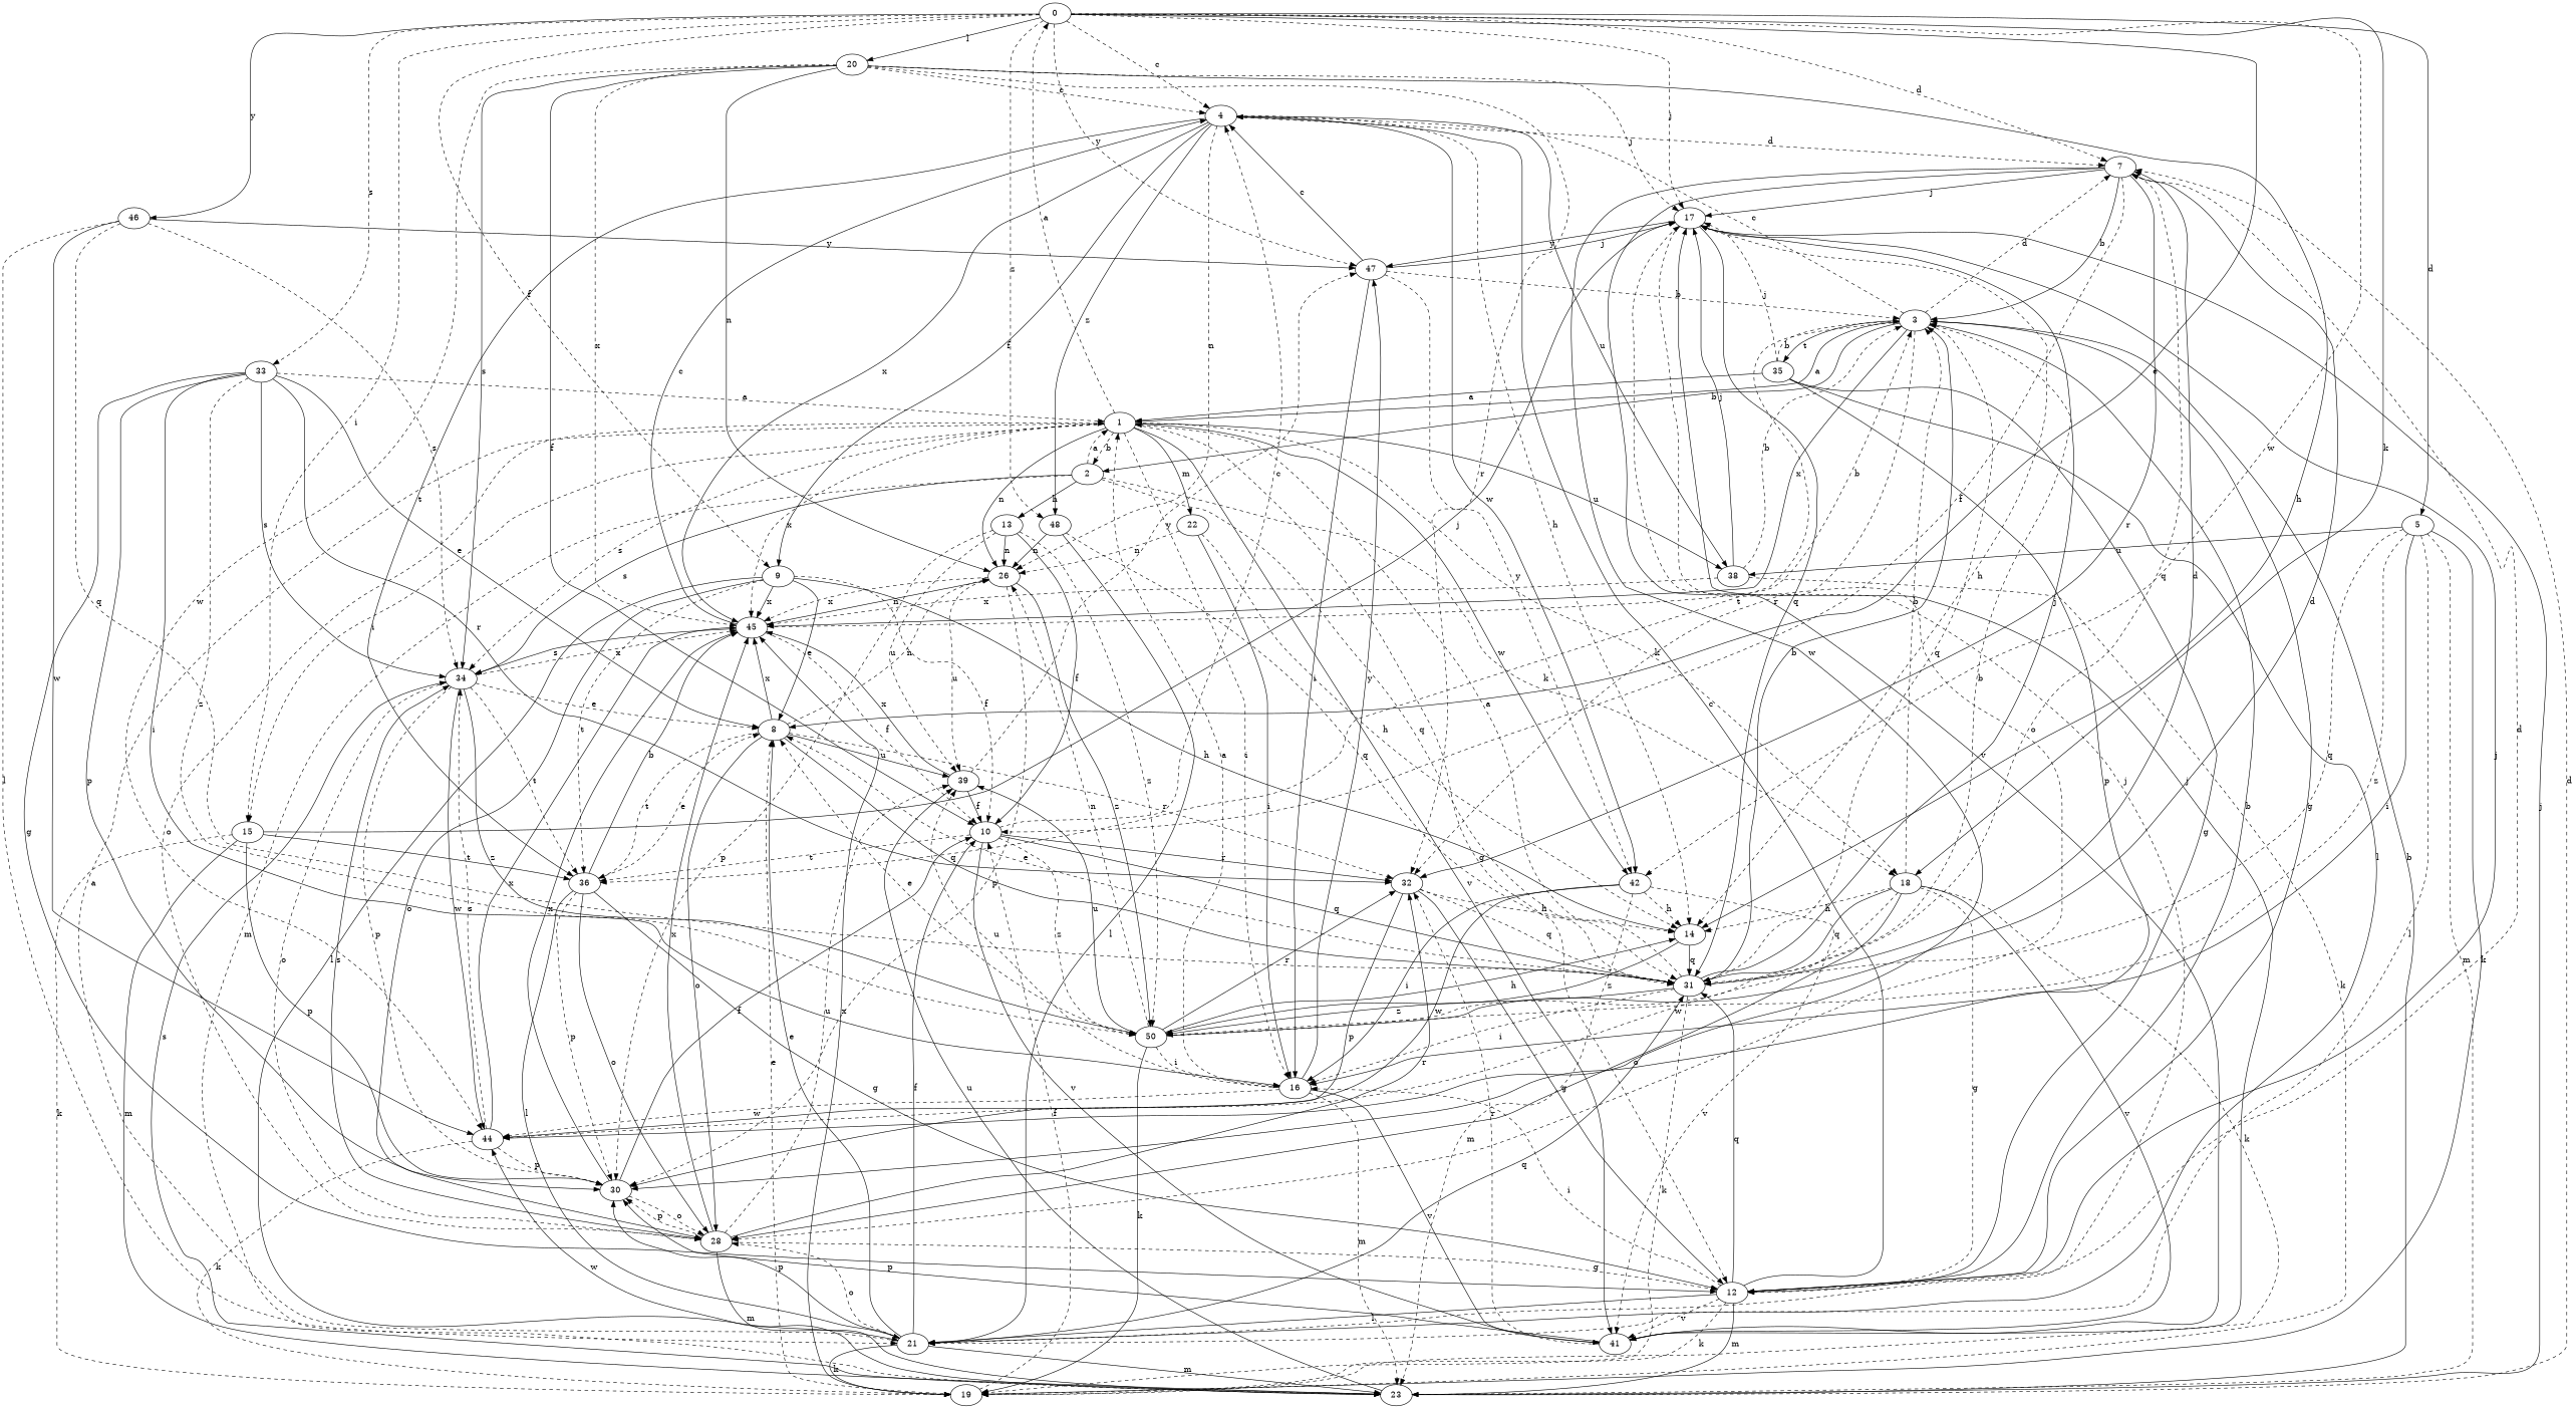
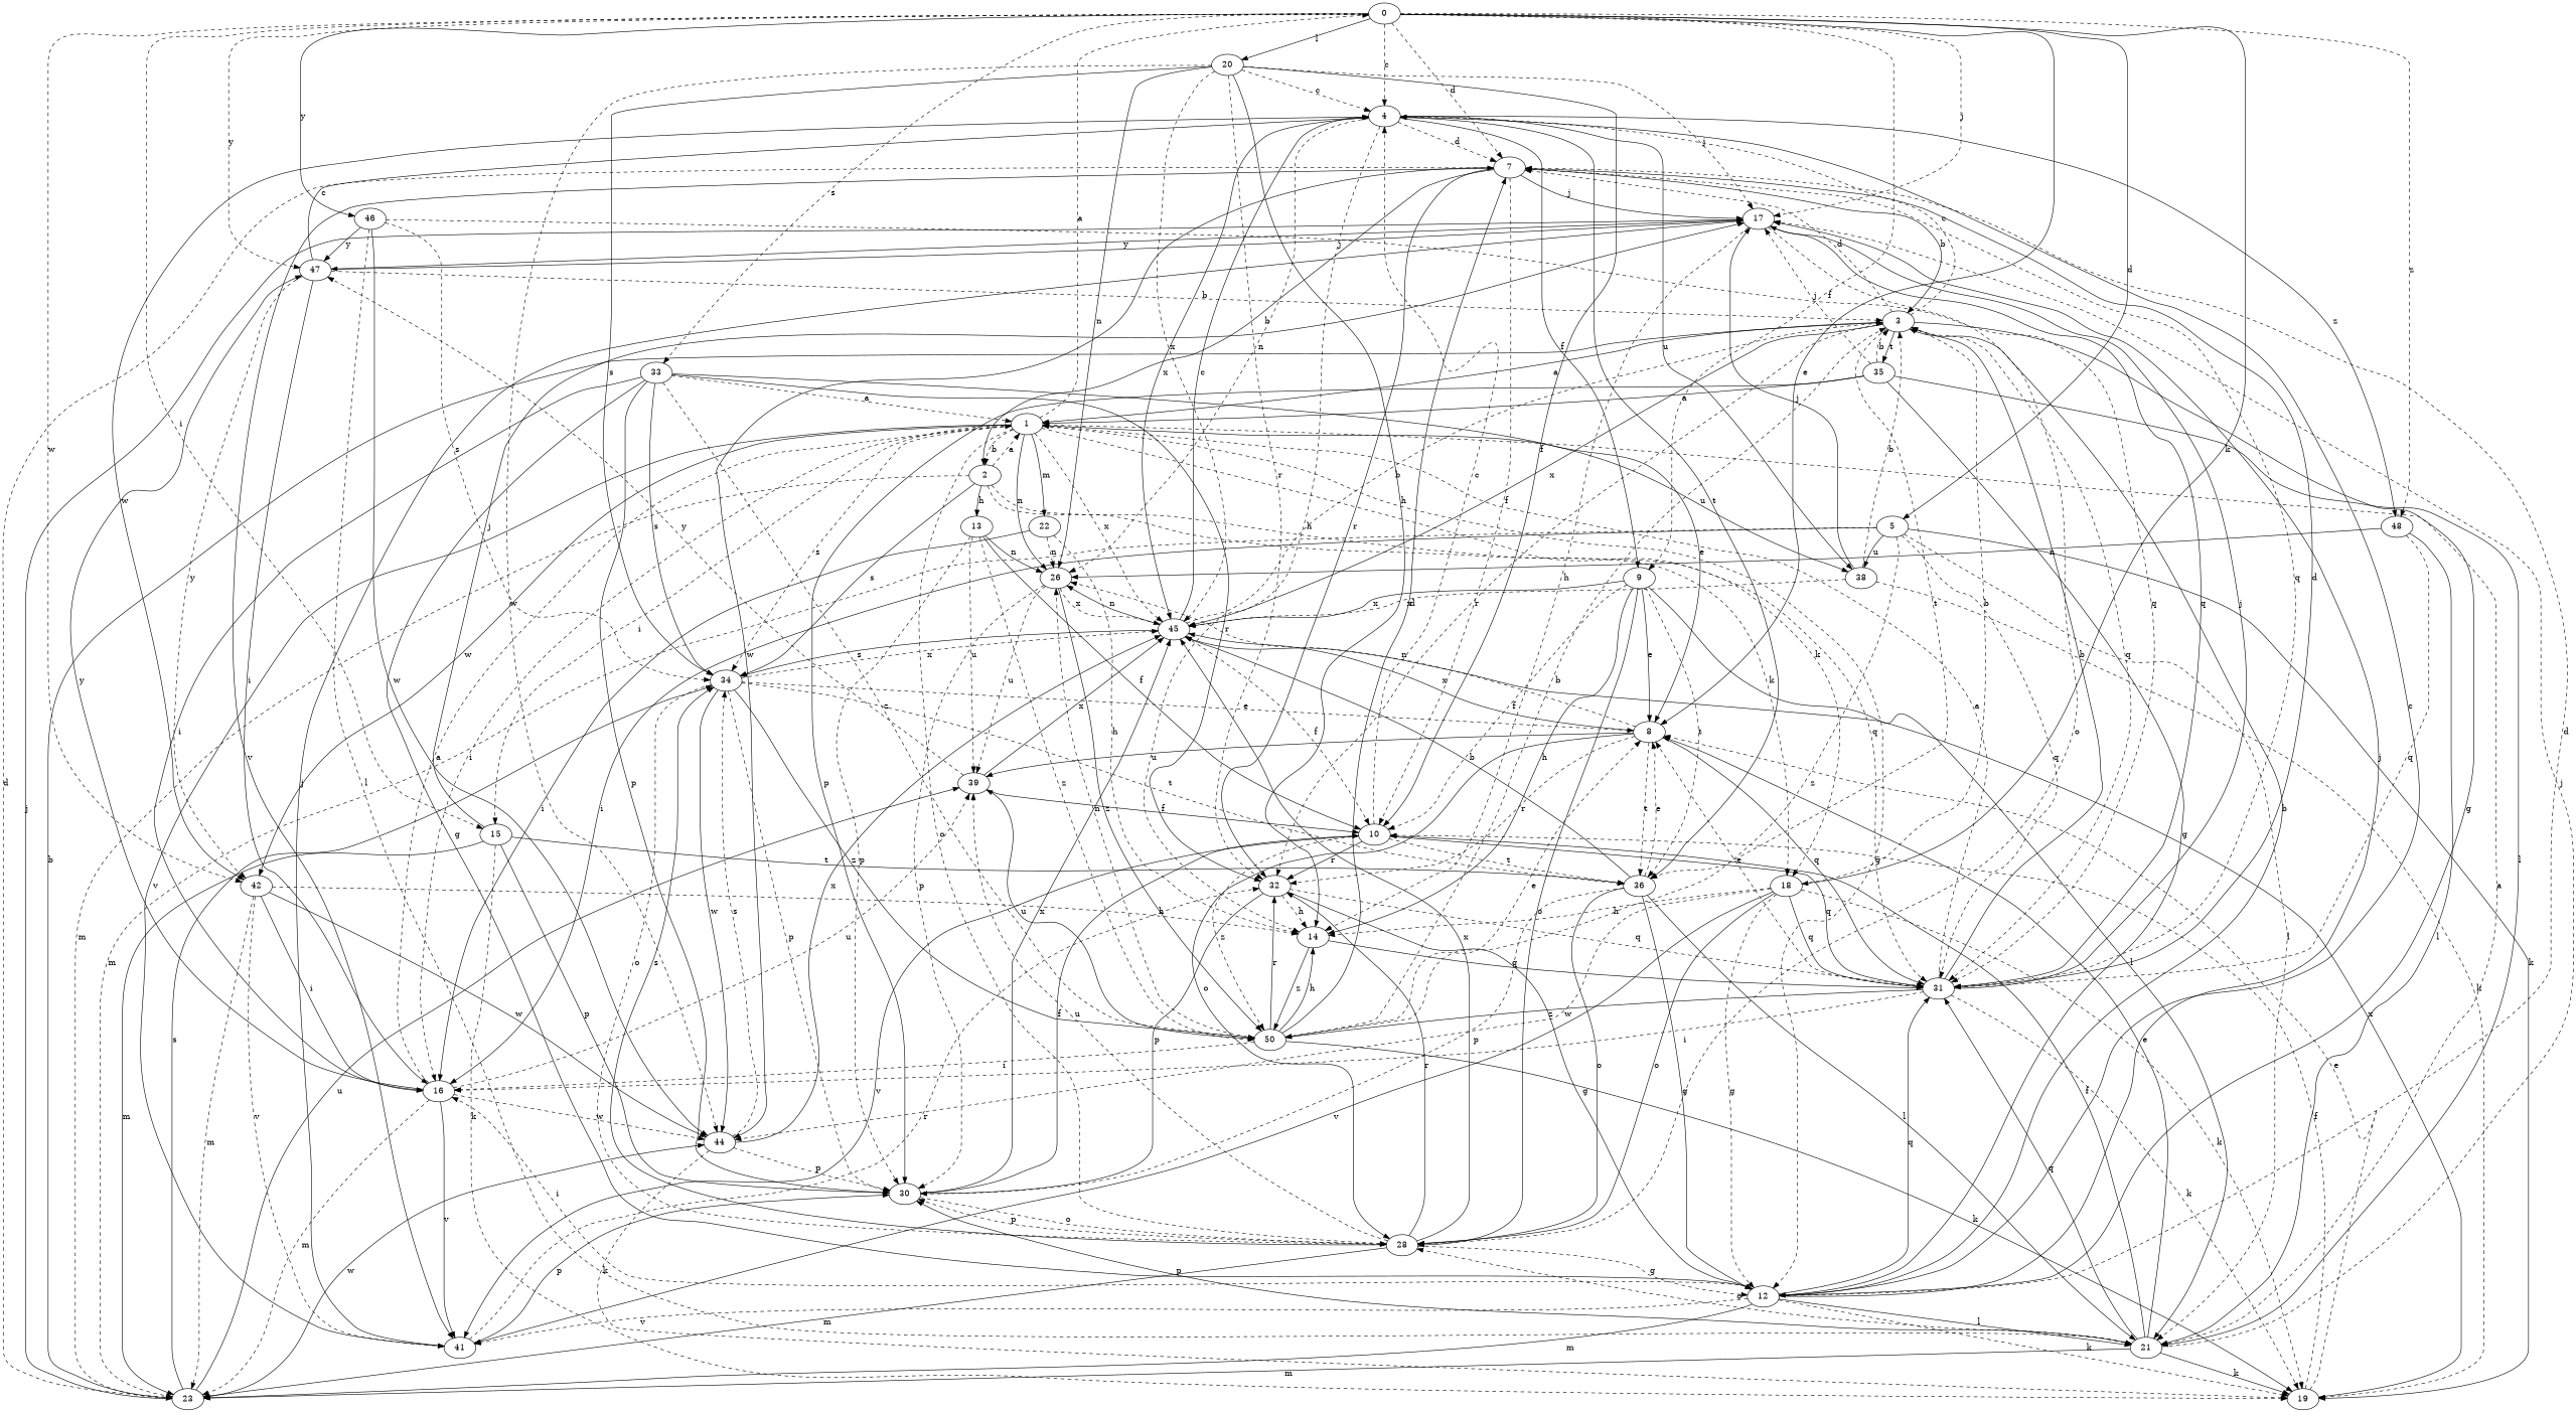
  strict digraph {
    edge [style=solid]
    0
    4
    5
    7
    8
    9
    15
    17
    18
    20
    33
    42
    46
    47
    48
    26
    38
    45
    36
    14
    16
    23
    31
    19
    21
    50
    41
    3
    32
    10
    44
    28
    39
    30
    12
    34
    1
    2
    22
    13
    35
    0 -> 4 [label=c style=dashed]
    0 -> 5 [label=d]
    0 -> 7 [label=d style=dashed]
    0 -> 8 [label=e]
    0 -> 9 [label=f style=dashed]
    0 -> 15 [label=i style=dashed]
    0 -> 17 [label=j style=dashed]
    0 -> 18 [label=k]
    0 -> 20 [label=l]
    0 -> 33 [label=s style=dashed]
    0 -> 42 [label=w style=dashed]
    0 -> 46 [label=y]
    0 -> 47 [label=y style=dashed]
    0 -> 48 [label=z style=dashed]
    4 -> 7 [label=d style=dashed]
    4 -> 9 [label=f]
    4 -> 42 [label=w]
    4 -> 48 [label=z]
    4 -> 26 [label=n style=dashed]
    4 -> 38 [label=u]
    4 -> 45 [label=x]
    4 -> 36 [label=t]
    4 -> 14 [label=h style=dashed]
    5 -> 38 [label=u]
    5 -> 16 [label=i]
    5 -> 23 [label=m style=dashed]
    5 -> 31 [label=q style=dashed]
    5 -> 19 [label=k]
    5 -> 21 [label=l style=dashed]
    5 -> 50 [label=z style=dashed]
    7 -> 17 [label=j]
    7 -> 31 [label=q style=dashed]
    7 -> 41 [label=v]
    7 -> 3 [label=b]
    7 -> 32 [label=r]
    7 -> 10 [label=f style=dashed]
    7 -> 44 [label=w]
    8 -> 26 [label=n style=dashed]
    8 -> 45 [label=x]
    8 -> 36 [label=t style=dashed]
    8 -> 31 [label=q]
    8 -> 32 [label=r style=dashed]
    8 -> 28 [label=o]
    8 -> 39 [label=u]
    9 -> 8 [label=e]
    9 -> 45 [label=x]
    9 -> 36 [label=t style=dashed]
    9 -> 14 [label=h]
    9 -> 21 [label=l]
    9 -> 10 [label=f style=dashed]
    9 -> 28 [label=o]
    15 -> 17 [label=j]
    15 -> 36 [label=t]
    15 -> 23 [label=m]
    15 -> 19 [label=k style=dashed]
    15 -> 30 [label=p]
    17 -> 47 [label=y]
    17 -> 14 [label=h style=dashed]
    17 -> 31 [label=q]
    17 -> 28 [label=o style=dashed]
    18 -> 14 [label=h style=dashed]
    18 -> 31 [label=q]
    18 -> 19 [label=k style=dashed]
    18 -> 41 [label=v]
    18 -> 3 [label=b style=dashed]
    18 -> 44 [label=w style=dashed]
    18 -> 28 [label=o]
    18 -> 12 [label=g style=dashed]
    20 -> 4 [label=c style=dashed]
    20 -> 17 [label=j style=dashed]
    20 -> 26 [label=n]
    20 -> 45 [label=x style=dashed]
    20 -> 14 [label=h]
    20 -> 32 [label=r style=dashed]
    20 -> 10 [label=f]
    20 -> 44 [label=w style=dashed]
    20 -> 34 [label=s]
    33 -> 8 [label=e]
    33 -> 16 [label=i]
    33 -> 50 [label=z style=dashed]
    33 -> 32 [label=r]
    33 -> 30 [label=p]
    33 -> 12 [label=g]
    33 -> 34 [label=s]
    33 -> 1 [label=a style=dashed]
    42 -> 14 [label=h style=dashed]
    42 -> 16 [label=i]
    42 -> 23 [label=m style=dashed]
    42 -> 41 [label=v style=dashed]
    42 -> 44 [label=w]
    46 -> 47 [label=y]
    46 -> 31 [label=q style=dashed]
    46 -> 21 [label=l style=dashed]
    46 -> 44 [label=w]
    46 -> 34 [label=s style=dashed]
    47 -> 4 [label=c]
    47 -> 17 [label=j]
    47 -> 42 [label=y style=dashed]
    47 -> 16 [label=i]
    47 -> 3 [label=b style=dashed]
    48 -> 26 [label=n]
    48 -> 31 [label=q style=dashed]
    48 -> 21 [label=l]
    26 -> 45 [label=x style=dashed]
    26 -> 50 [label=z]
    26 -> 39 [label=u style=dashed]
    26 -> 30 [label=p style=dashed]
    38 -> 17 [label=j]
    38 -> 45 [label=x style=dashed]
    38 -> 19 [label=k style=dashed]
    38 -> 3 [label=b style=dashed]
    45 -> 4 [label=c]
    45 -> 26 [label=n]
    45 -> 3 [label=b style=dashed]
    45 -> 10 [label=f style=dashed]
    45 -> 34 [label=s]
    36 -> 8 [label=e style=dashed]
    36 -> 45 [label=b]
    36 -> 21 [label=l]
    36 -> 28 [label=o]
    36 -> 30 [label=p style=dashed]
    36 -> 12 [label=g]
    14 -> 31 [label=q]
    14 -> 50 [label=z]
    16 -> 47 [label=y]
    16 -> 23 [label=m style=dashed]
    16 -> 41 [label=v]
    16 -> 44 [label=w style=dashed]
    16 -> 39 [label=u style=dashed]
    16 -> 1 [label=a style=dashed]
    23 -> 7 [label=d style=dashed]
    23 -> 17 [label=j]
    23 -> 3 [label=b]
    23 -> 44 [label=w]
    23 -> 39 [label=u]
    23 -> 34 [label=s]
    31 -> 7 [label=d]
    31 -> 8 [label=e style=dashed]
    31 -> 17 [label=j]
    31 -> 16 [label=i style=dashed]
    31 -> 19 [label=k style=dashed]
    31 -> 50 [label=z]
    31 -> 3 [label=b]
    31 -> 1 [label=a style=dashed]
    19 -> 8 [label=e style=dashed]
    19 -> 45 [label=x]
    19 -> 10 [label=f style=dashed]
    21 -> 8 [label=e]
    21 -> 17 [label=j style=dashed]
    21 -> 23 [label=m]
    21 -> 31 [label=q]
    21 -> 19 [label=k]
    21 -> 10 [label=f]
    21 -> 28 [label=o style=dashed]
    21 -> 30 [label=p]
    21 -> 1 [label=a style=dashed]
    50 -> 7 [label=d]
    50 -> 8 [label=e style=dashed]
    50 -> 26 [label=n style=dashed]
    50 -> 14 [label=h]
    50 -> 16 [label=i style=dashed]
    50 -> 19 [label=k]
    50 -> 3 [label=b style=dashed]
    50 -> 32 [label=r]
    50 -> 39 [label=u]
    41 -> 17 [label=j]
    41 -> 32 [label=r style=dashed]
    41 -> 30 [label=p]
    3 -> 4 [label=c style=dashed]
    3 -> 7 [label=d style=dashed]
    3 -> 45 [label=x]
    3 -> 36 [label=t style=dashed]
    3 -> 31 [label=q style=dashed]
    3 -> 32 [label=r style=dashed]
    3 -> 12 [label=g]
    3 -> 1 [label=a]
-   3 -> 2 [label=b]
+   7 -> 2 [label=b]
    3 -> 35 [label=t]
    32 -> 14 [label=h style=dashed]
    32 -> 31 [label=q style=dashed]
    32 -> 30 [label=p]
    32 -> 12 [label=g]
    10 -> 4 [label=c style=dashed]
    10 -> 36 [label=t style=dashed]
    10 -> 31 [label=q]
    10 -> 50 [label=z style=dashed]
    10 -> 41 [label=v]
    10 -> 32 [label=r]
    44 -> 45 [label=x]
    44 -> 19 [label=k style=dashed]
    44 -> 30 [label=p style=dashed]
    44 -> 34 [label=s style=dashed]
    28 -> 45 [label=x]
    28 -> 23 [label=m]
    28 -> 32 [label=r]
    28 -> 39 [label=u style=dashed]
    28 -> 30 [label=p style=dashed]
    28 -> 12 [label=g style=dashed]
    28 -> 34 [label=s]
    39 -> 47 [label=y style=dashed]
    39 -> 45 [label=x]
    39 -> 10 [label=f]
    30 -> 45 [label=x]
    30 -> 10 [label=f]
    30 -> 28 [label=o style=dashed]
    12 -> 4 [label=c]
    12 -> 7 [label=d style=dashed]
    12 -> 17 [label=j]
    12 -> 16 [label=i style=dashed]
    12 -> 23 [label=m]
    12 -> 31 [label=q]
    12 -> 19 [label=k style=dashed]
    12 -> 21 [label=l]
    12 -> 41 [label=v style=dashed]
    12 -> 3 [label=b]
    34 -> 8 [label=e style=dashed]
    34 -> 45 [label=x style=dashed]
    34 -> 36 [label=t style=dashed]
    34 -> 50 [label=z]
    34 -> 44 [label=w]
    34 -> 28 [label=o style=dashed]
    34 -> 30 [label=p style=dashed]
    1 -> 0 [label=a style=dashed]
    1 -> 15 [label=i style=dashed]
    1 -> 18 [label=k style=dashed]
    1 -> 42 [label=w]
    1 -> 26 [label=n]
    1 -> 38 [label=u]
    1 -> 45 [label=x style=dashed]
    1 -> 16 [label=i style=dashed]
    1 -> 41 [label=v]
    1 -> 28 [label=o style=dashed]
    1 -> 12 [label=g style=dashed]
    1 -> 34 [label=s style=dashed]
    1 -> 2 [label=b style=dashed]
    1 -> 22 [label=m]
    2 -> 18 [label=k style=dashed]
    2 -> 23 [label=m style=dashed]
    2 -> 31 [label=q style=dashed]
    2 -> 34 [label=s]
    2 -> 1 [label=a style=dashed]
    2 -> 13 [label=h]
    22 -> 26 [label=n style=dashed]
    22 -> 14 [label=h style=dashed]
    22 -> 16 [label=i]
    13 -> 26 [label=n]
    13 -> 50 [label=z style=dashed]
    13 -> 10 [label=f]
    13 -> 39 [label=u style=dashed]
    13 -> 30 [label=p style=dashed]
    35 -> 17 [label=j style=dashed]
    35 -> 21 [label=l]
    35 -> 3 [label=b style=dashed]
    35 -> 30 [label=p]
    35 -> 12 [label=g]
    35 -> 1 [label=a]
  }
